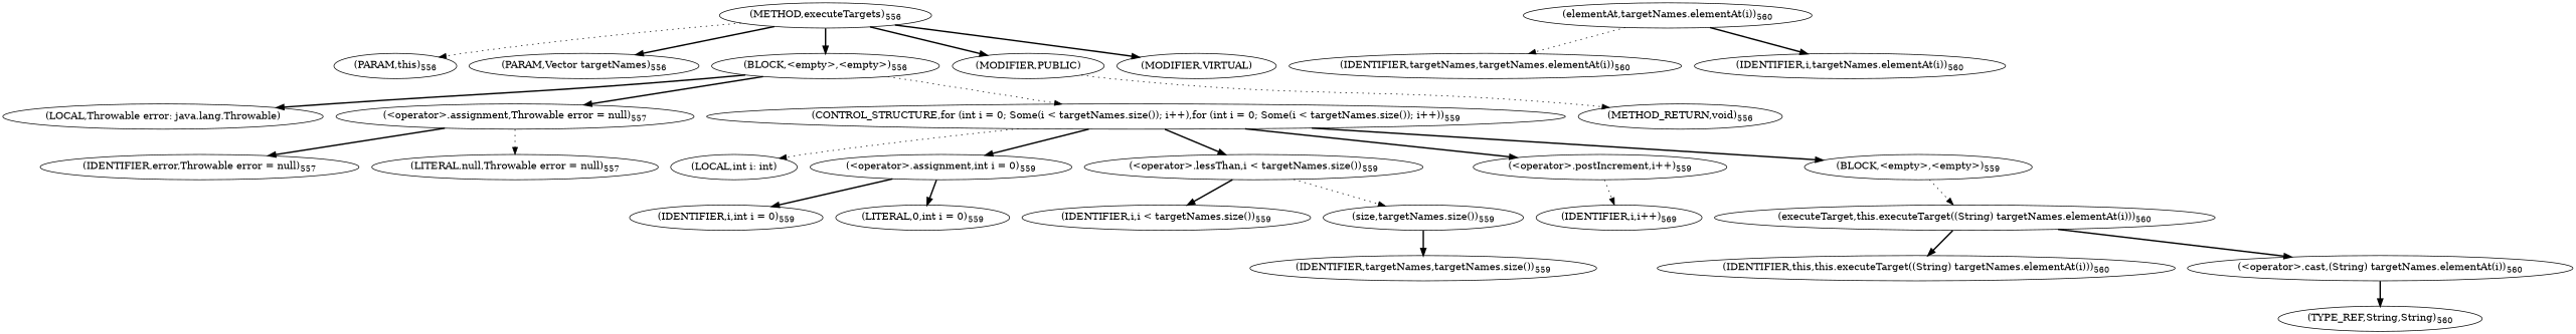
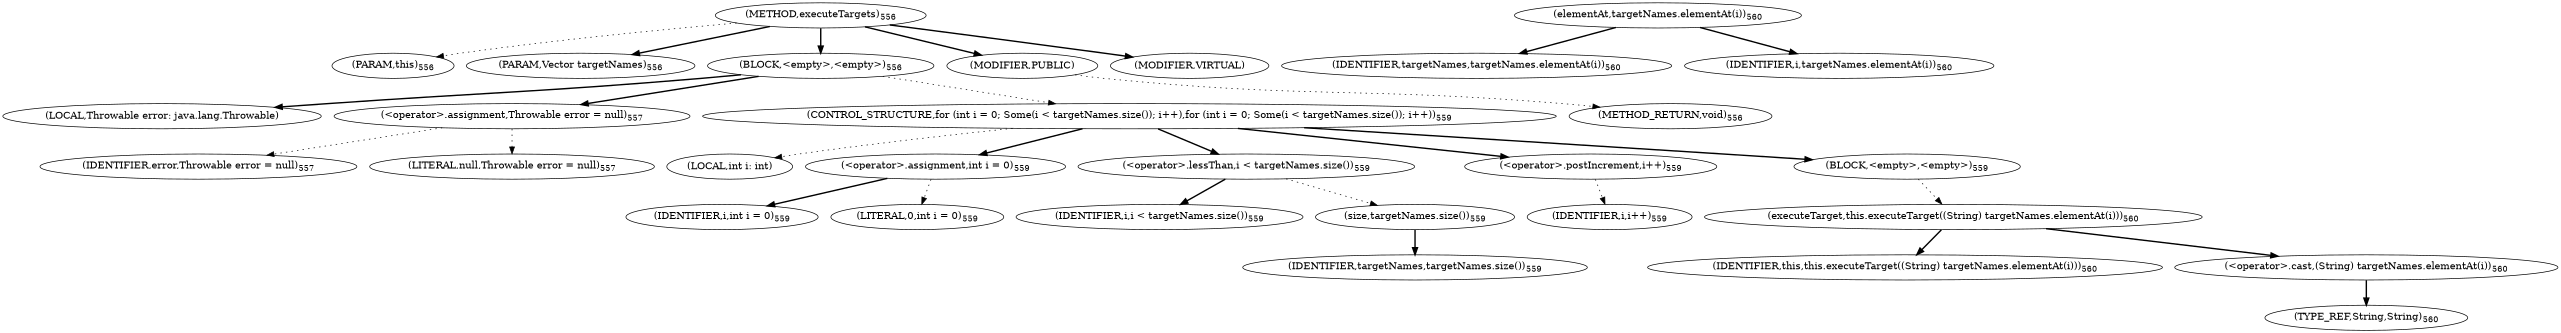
  digraph {
    edge [style=bold]
    n1 [label=<(METHOD,executeTargets)<SUB>556</SUB>>]
    n2 [label=<(PARAM,this)<SUB>556</SUB>>]
    n3 [label=<(PARAM,Vector targetNames)<SUB>556</SUB>>]
    n4 [label=<(BLOCK,&lt;empty&gt;,&lt;empty&gt;)<SUB>556</SUB>>]
    n5 [label=<(MODIFIER,PUBLIC)>]
    n6 [label=<(MODIFIER,VIRTUAL)>]
    n7 [label=<(LOCAL,Throwable error: java.lang.Throwable)>]
    n8 [label=<(&lt;operator&gt;.assignment,Throwable error = null)<SUB>557</SUB>>]
    n9 [label=<(CONTROL_STRUCTURE,for (int i = 0; Some(i &lt; targetNames.size()); i++),for (int i = 0; Some(i &lt; targetNames.size()); i++))<SUB>559</SUB>>]
    n10 [label=<(METHOD_RETURN,void)<SUB>556</SUB>>]
    n11 [label=<(IDENTIFIER,error,Throwable error = null)<SUB>557</SUB>>]
    n12 [label=<(LITERAL,null,Throwable error = null)<SUB>557</SUB>>]
    n13 [label=<(LOCAL,int i: int)>]
    n14 [label=<(&lt;operator&gt;.assignment,int i = 0)<SUB>559</SUB>>]
    n15 [label=<(&lt;operator&gt;.lessThan,i &lt; targetNames.size())<SUB>559</SUB>>]
    n16 [label=<(&lt;operator&gt;.postIncrement,i++)<SUB>559</SUB>>]
    n17 [label=<(BLOCK,&lt;empty&gt;,&lt;empty&gt;)<SUB>559</SUB>>]
    n18 [label=<(IDENTIFIER,i,int i = 0)<SUB>559</SUB>>]
    n19 [label=<(LITERAL,0,int i = 0)<SUB>559</SUB>>]
    n20 [label=<(IDENTIFIER,i,i &lt; targetNames.size())<SUB>559</SUB>>]
    n21 [label=<(size,targetNames.size())<SUB>559</SUB>>]
-   n22 [label=<(IDENTIFIER,i,i++)<SUB>569</SUB>>]
+   n22 [label=<(IDENTIFIER,i,i++)<SUB>559</SUB>>]
    n23 [label=<(executeTarget,this.executeTarget((String) targetNames.elementAt(i)))<SUB>560</SUB>>]
    n24 [label=<(IDENTIFIER,targetNames,targetNames.size())<SUB>559</SUB>>]
    n25 [label=<(IDENTIFIER,this,this.executeTarget((String) targetNames.elementAt(i)))<SUB>560</SUB>>]
    n26 [label=<(&lt;operator&gt;.cast,(String) targetNames.elementAt(i))<SUB>560</SUB>>]
    n27 [label=<(TYPE_REF,String,String)<SUB>560</SUB>>]
    n28 [label=<(elementAt,targetNames.elementAt(i))<SUB>560</SUB>>]
    n29 [label=<(IDENTIFIER,targetNames,targetNames.elementAt(i))<SUB>560</SUB>>]
    n30 [label=<(IDENTIFIER,i,targetNames.elementAt(i))<SUB>560</SUB>>]
    n1 -> n2 [style=dotted]
    n1 -> n3
    n1 -> n4
    n1 -> n5
    n1 -> n6
    n4 -> n7
    n4 -> n8
    n4 -> n9 [style=dotted]
    n5 -> n10 [style=dotted]
-   n8 -> n11
+   n8 -> n11 [style=dotted]
    n8 -> n12 [style=dotted]
    n9 -> n13 [style=dotted]
    n9 -> n14
    n9 -> n15
    n9 -> n16
    n9 -> n17
    n14 -> n18
-   n14 -> n19
+   n14 -> n19 [style=dotted]
    n15 -> n20
    n15 -> n21 [style=dotted]
    n16 -> n22 [style=dotted]
    n17 -> n23 [style=dotted]
    n21 -> n24
    n23 -> n25
    n23 -> n26
    n26 -> n27
-   n28 -> n29 [style=dotted]
+   n28 -> n29
    n28 -> n30
  }
